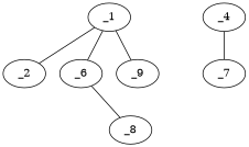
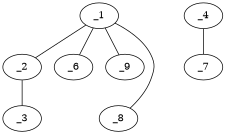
  graph {
    fontname="DejaVu Serif"
    node [charge=0 chem=4 fontname="DejaVu Serif" symbol="N  " x=4.5981 y=0]
    edge [fontname="DejaVu Serif" valence=1]
    _1
    _2 [chem=1 symbol="C  " x=3.7321 y=0.5]
    _6 [chem=1 symbol="C  " y=-1]
    _9 [x=3.7321 y=1.5]
+   _3 [x=2.866]
    _8 [x=5.4641 y=-1.5]
    _4 [chem=1 symbol="C  " x=2.866 y=-1]
    _7 [chem=7 symbol="Cl " x=2 y=-1.5]
    _1 -- _2
    _1 -- _6 [valence=2]
    _1 -- _9
-   _6 -- _8
+   _2 -- _3 [valence=2]
+   _1 -- _8
    _4 -- _7
  }
